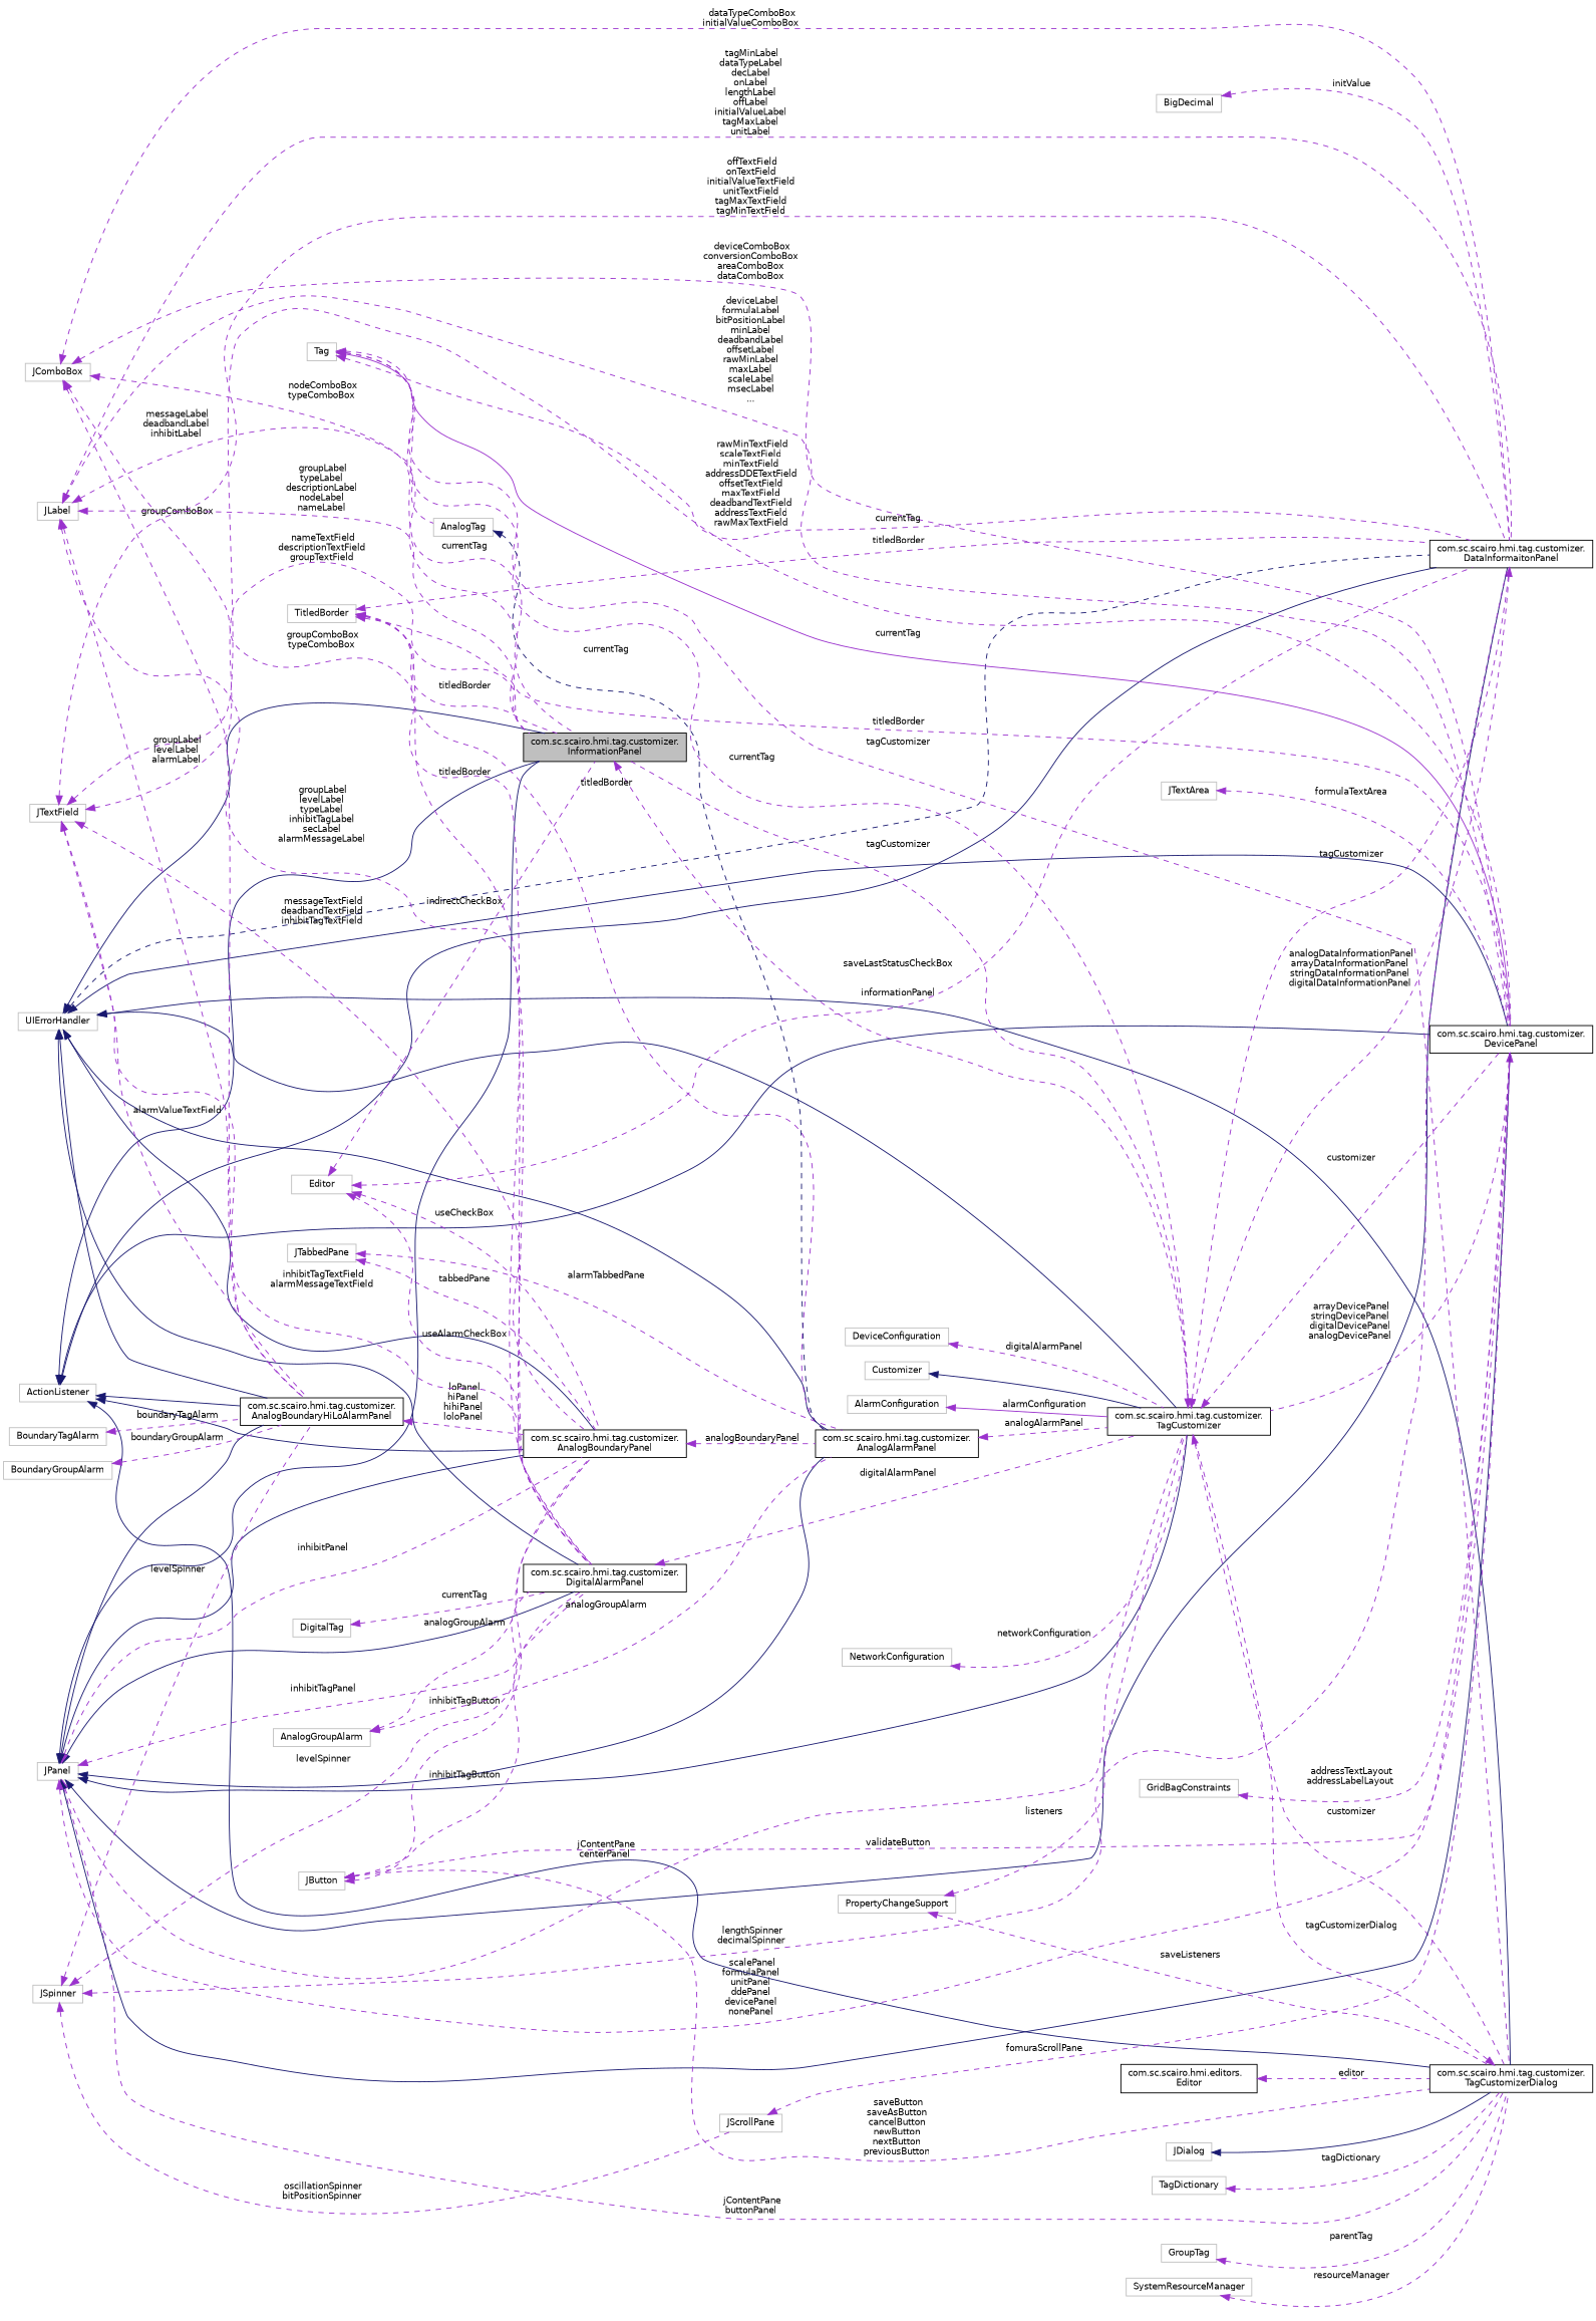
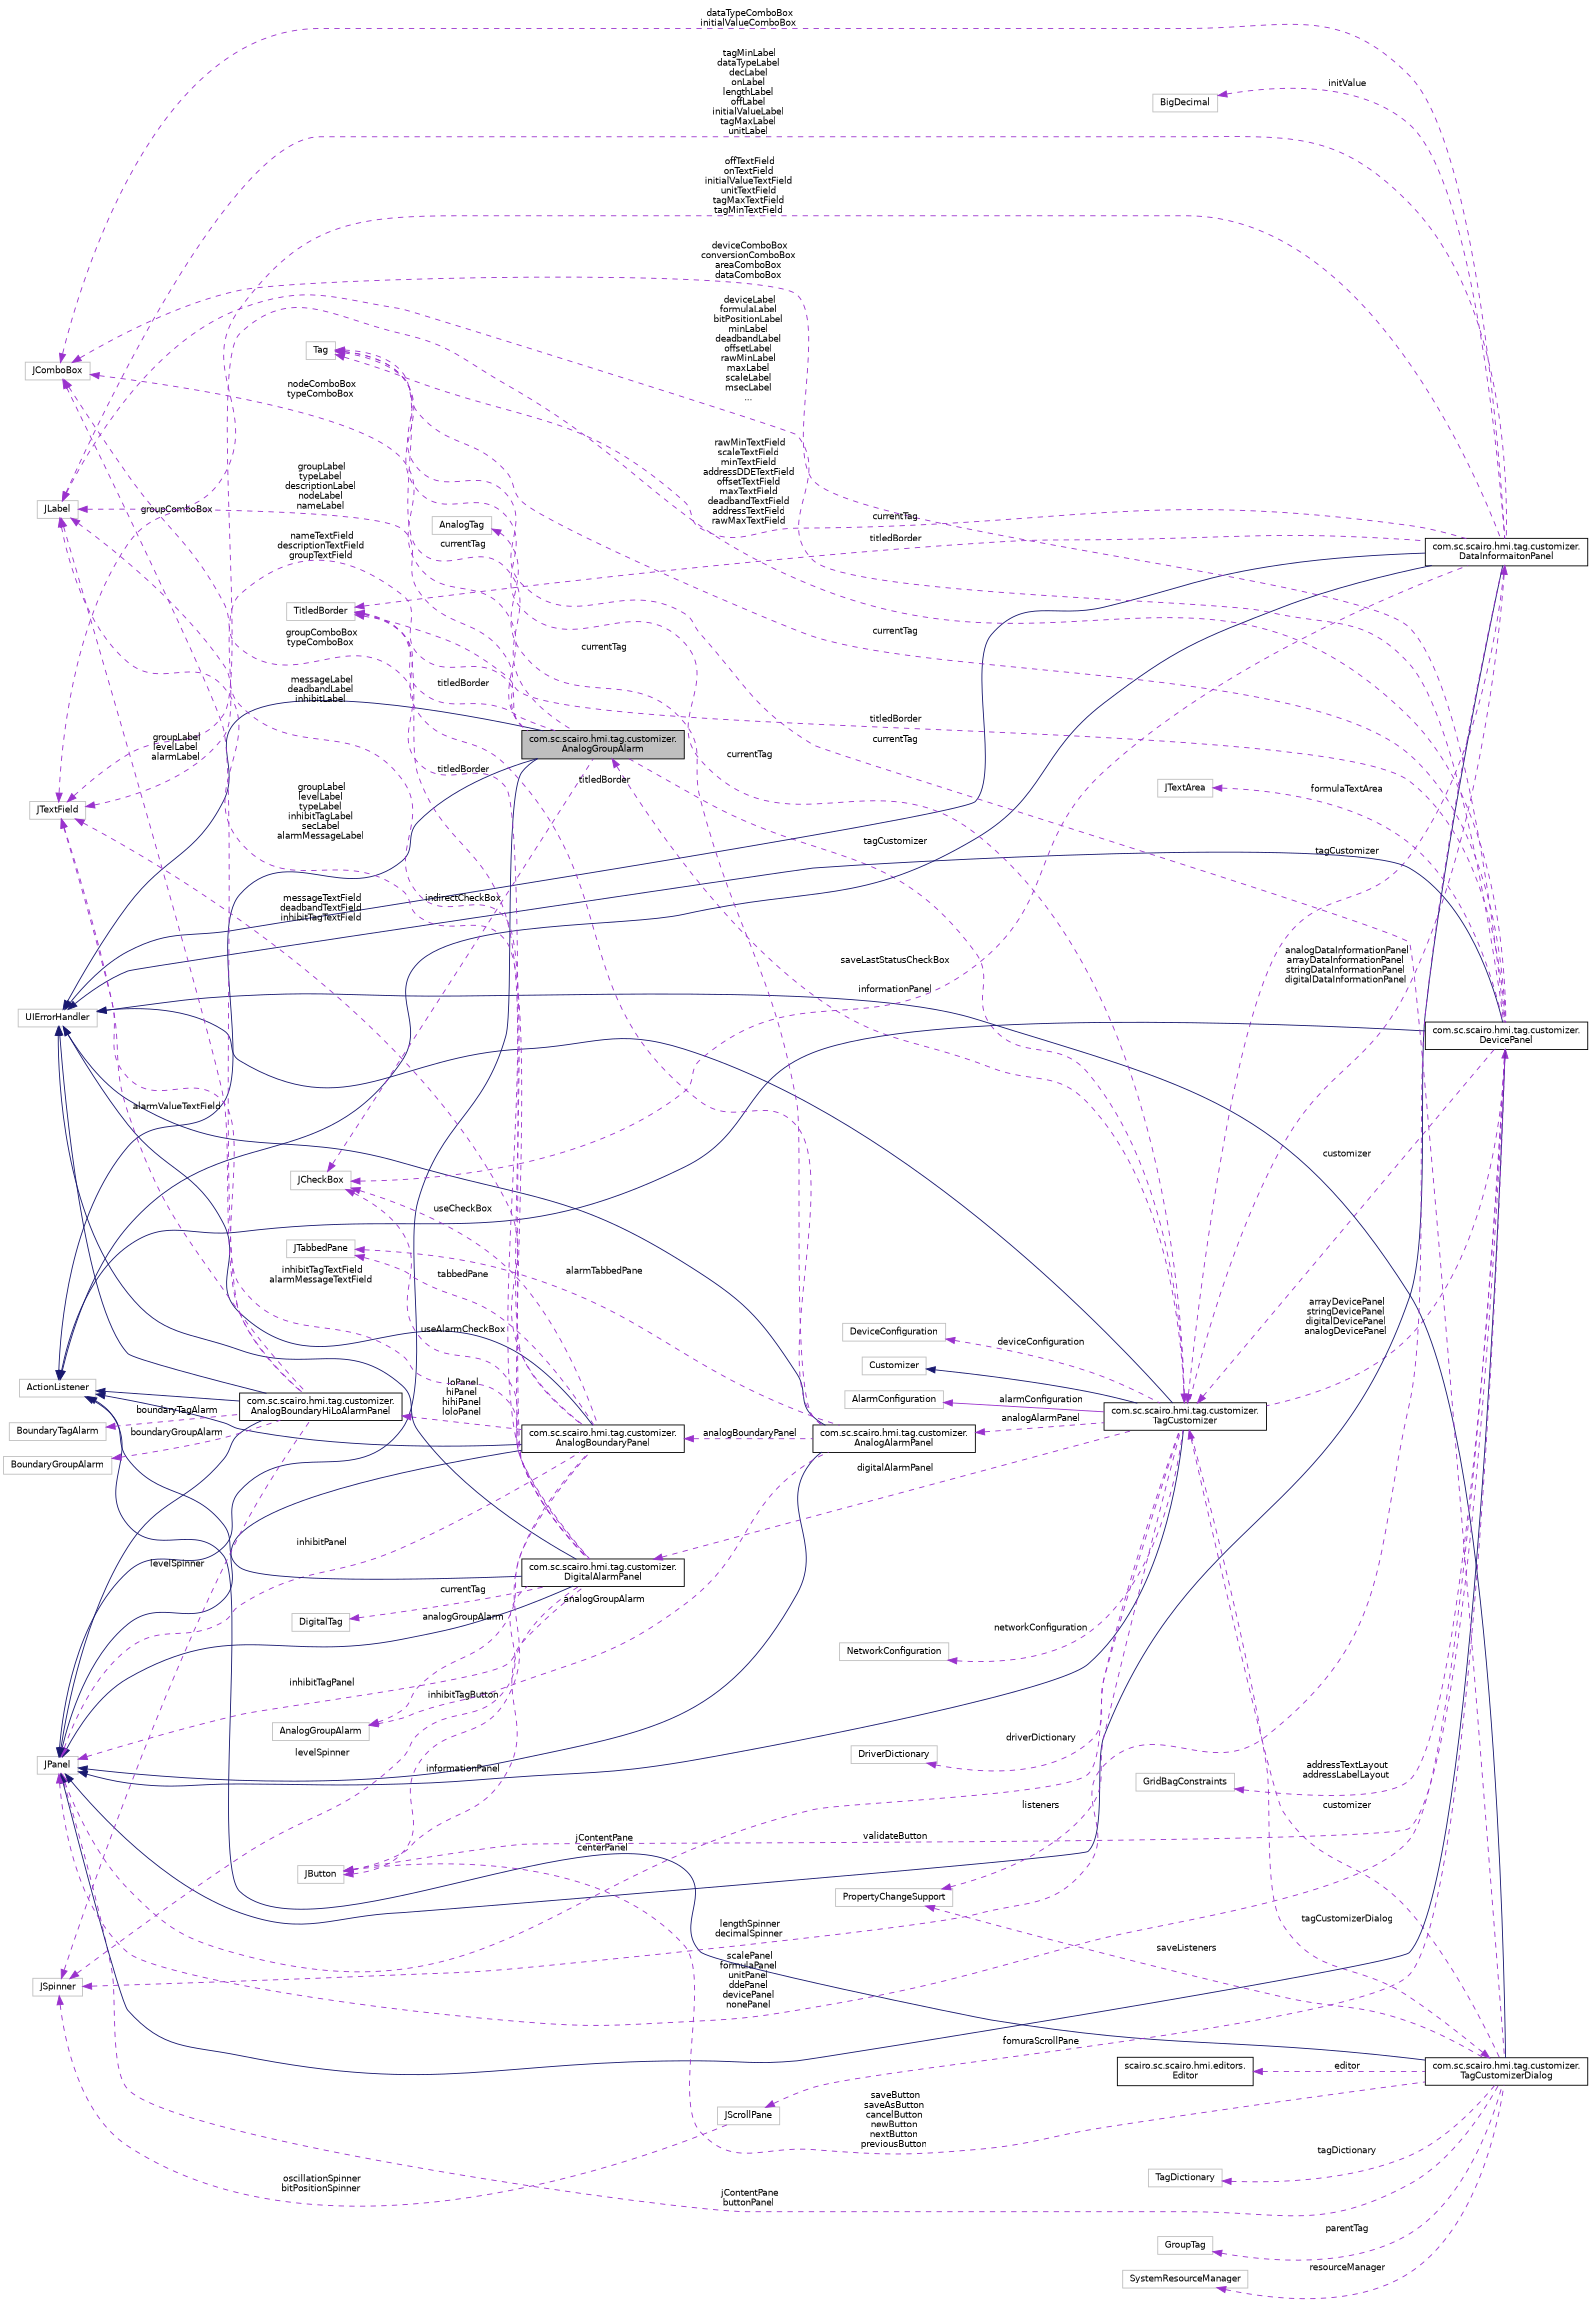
  digraph {
    rankdir=LR
    node [color=grey75 fillcolor=white fontname=Helvetica fontsize=10 shape=record style=filled]
    edge [color=darkorchid3 dir=back fontname=Helvetica fontsize=10 labelfontname=Helvetica labelfontsize=10 style=dashed]
-   n1 [color=black fillcolor=grey75 fontcolor=black height=0.2 label="com.sc.scairo.hmi.tag.customizer.\lInformationPanel" width=0.4]
+   n1 [color=black fillcolor=grey75 fontcolor=black height=0.2 label="com.sc.scairo.hmi.tag.customizer.\lAnalogGroupAlarm" width=0.4]
    n2 [color=black height=0.2 label="com.sc.scairo.hmi.tag.customizer.\lTagCustomizer" width=0.4]
    n3 [color=black height=0.2 label="com.sc.scairo.hmi.tag.customizer.\lDataInformaitonPanel" width=0.4]
    n4 [color=black height=0.2 label="com.sc.scairo.hmi.tag.customizer.\lTagCustomizerDialog" width=0.4]
    n5 [color=black height=0.2 label="com.sc.scairo.hmi.tag.customizer.\lDevicePanel" width=0.4]
    n6 [height=0.2 label=JPanel width=0.4]
    n7 [color=black height=0.2 label="com.sc.scairo.hmi.tag.customizer.\lDigitalAlarmPanel" width=0.4]
    n8 [color=black height=0.2 label="com.sc.scairo.hmi.tag.customizer.\lAnalogAlarmPanel" width=0.4]
    n9 [color=black height=0.2 label="com.sc.scairo.hmi.tag.customizer.\lAnalogBoundaryPanel" width=0.4]
    n10 [color=black height=0.2 label="com.sc.scairo.hmi.tag.customizer.\lAnalogBoundaryHiLoAlarmPanel" width=0.4]
    n11 [height=0.2 label=ActionListener width=0.4]
    n12 [height=0.2 label=UIErrorHandler width=0.4]
-   n13 [height=0.2 label=Editor width=0.4]
+   n13 [height=0.2 label=JCheckBox width=0.4]
    n14 [height=0.2 label=JTextField width=0.4]
    n15 [height=0.2 label=Customizer width=0.4]
    n16 [height=0.2 label=AlarmConfiguration width=0.4]
    n17 [height=0.2 label=BigDecimal width=0.4]
    n18 [height=0.2 label=JSpinner width=0.4]
    n19 [height=0.2 label=JScrollPane width=0.4]
    n20 [height=0.2 label=TitledBorder width=0.4]
    n21 [height=0.2 label=JComboBox width=0.4]
    n22 [height=0.2 label=JLabel width=0.4]
    n23 [height=0.2 label=Tag width=0.4]
    n24 [height=0.2 label=JButton width=0.4]
    n25 [height=0.2 label=DigitalTag width=0.4]
    n26 [height=0.2 label=NetworkConfiguration width=0.4]
    n27 [height=0.2 label=JTabbedPane width=0.4]
    n28 [height=0.2 label=AnalogGroupAlarm width=0.4]
    n29 [height=0.2 label=BoundaryTagAlarm width=0.4]
    n30 [height=0.2 label=BoundaryGroupAlarm width=0.4]
    n31 [height=0.2 label=AnalogTag width=0.4]
-   n33 [height=0.2 label=JDialog width=0.4]
+   n32 [height=0.2 label=DriverDictionary width=0.4]
    n34 [height=0.2 label=TagDictionary width=0.4]
    n35 [height=0.2 label=GroupTag width=0.4]
    n36 [height=0.2 label=SystemResourceManager width=0.4]
-   n37 [color=black height=0.2 label="com.sc.scairo.hmi.editors.\lEditor" width=0.4]
+   n37 [color=black height=0.2 label="scairo.sc.scairo.hmi.editors.\lEditor" width=0.4]
    n38 [height=0.2 label=PropertyChangeSupport width=0.4]
    n39 [height=0.2 label=DeviceConfiguration width=0.4]
    n40 [height=0.2 label=GridBagConstraints width=0.4]
    n41 [height=0.2 label=JTextArea width=0.4]
    n1 -> n2 [label=" informationPanel"]
    n2 -> n1 [label=" tagCustomizer"]
    n2 -> n3 [label=" tagCustomizer"]
    n2 -> n4 [label=" customizer"]
    n2 -> n5 [label=" customizer"]
    n3 -> n2 [label=" analogDataInformationPanel\narrayDataInformationPanel\nstringDataInformationPanel\ndigitalDataInformationPanel"]
    n4 -> n2 [label=" tagCustomizerDialog"]
    n5 -> n2 [label=" arrayDevicePanel\nstringDevicePanel\ndigitalDevicePanel\nanalogDevicePanel"]
    n6 -> n1 [color=midnightblue style=solid]
    n6 -> n2 [color=midnightblue style=solid]
    n6 -> n2 [label=" jContentPane\ncenterPanel"]
    n6 -> n3 [color=midnightblue style=solid]
    n6 -> n4 [label=" jContentPane\nbuttonPanel"]
    n6 -> n5 [color=midnightblue style=solid]
    n6 -> n5 [label=" scalePanel\nformulaPanel\nunitPanel\nddePanel\ndevicePanel\nnonePanel"]
    n6 -> n7 [color=midnightblue style=solid]
    n6 -> n7 [label=" inhibitTagPanel"]
    n6 -> n8 [color=midnightblue style=solid]
    n6 -> n9 [color=midnightblue style=solid]
    n6 -> n9 [label=" inhibitPanel"]
    n6 -> n10 [color=midnightblue style=solid]
    n7 -> n2 [label=" digitalAlarmPanel"]
    n8 -> n2 [label=" analogAlarmPanel"]
    n9 -> n8 [label=" analogBoundaryPanel"]
    n10 -> n9 [label=" loPanel\nhiPanel\nhihiPanel\nloloPanel"]
    n11 -> n1 [color=midnightblue style=solid]
    n11 -> n3 [color=midnightblue style=solid]
    n11 -> n4 [color=midnightblue style=solid]
    n11 -> n5 [color=midnightblue style=solid]
+   n11 -> n7 [color=midnightblue style=solid]
    n11 -> n9 [color=midnightblue style=solid]
    n11 -> n10 [color=midnightblue style=solid]
    n12 -> n1 [color=midnightblue style=solid]
    n12 -> n2 [color=midnightblue style=solid]
-   n12 -> n3 [color=midnightblue]
+   n12 -> n3 [color=midnightblue style=solid]
    n12 -> n4 [color=midnightblue style=solid]
    n12 -> n5 [color=midnightblue style=solid]
    n12 -> n7 [color=midnightblue style=solid]
    n12 -> n8 [color=midnightblue style=solid]
    n12 -> n9 [color=midnightblue style=solid]
    n12 -> n10 [color=midnightblue style=solid]
    n13 -> n1 [label=" indirectCheckBox"]
    n13 -> n3 [label=" saveLastStatusCheckBox"]
    n13 -> n7 [label=" useAlarmCheckBox"]
    n13 -> n9 [label=" useCheckBox"]
    n14 -> n1 [label=" nameTextField\ndescriptionTextField\ngroupTextField"]
    n14 -> n3 [label=" offTextField\nonTextField\ninitialValueTextField\nunitTextField\ntagMaxTextField\ntagMinTextField"]
    n14 -> n5 [label=" rawMinTextField\nscaleTextField\nminTextField\naddressDDETextField\noffsetTextField\nmaxTextField\ndeadbandTextField\naddressTextField\nrawMaxTextField"]
    n14 -> n7 [label=" inhibitTagTextField\nalarmMessageTextField"]
    n14 -> n9 [label=" messageTextField\ndeadbandTextField\ninhibitTagTextField"]
    n14 -> n10 [label=" alarmValueTextField"]
    n15 -> n2 [color=midnightblue style=solid]
    n16 -> n2 [label=" alarmConfiguration" style=solid]
    n17 -> n3 [label=" initValue"]
    n18 -> n3 [label=" lengthSpinner\ndecimalSpinner"]
    n18 -> n7 [label=" levelSpinner"]
    n18 -> n10 [label=" levelSpinner"]
    n18 -> n19 [label=" oscillationSpinner\nbitPositionSpinner"]
    n19 -> n5 [label=" fomuraScrollPane"]
    n20 -> n1 [label=" titledBorder"]
    n20 -> n3 [label=" titledBorder"]
    n20 -> n5 [label=" titledBorder"]
    n20 -> n7 [label=" titledBorder"]
    n20 -> n8 [label=" titledBorder"]
    n21 -> n1 [label=" nodeComboBox\ntypeComboBox"]
    n21 -> n3 [label=" dataTypeComboBox\ninitialValueComboBox"]
    n21 -> n5 [label=" deviceComboBox\nconversionComboBox\nareaComboBox\ndataComboBox"]
    n21 -> n7 [label=" groupComboBox\ntypeComboBox"]
    n21 -> n10 [label=" groupComboBox"]
    n22 -> n1 [label=" groupLabel\ntypeLabel\ndescriptionLabel\nnodeLabel\nnameLabel"]
    n22 -> n3 [label=" tagMinLabel\ndataTypeLabel\ndecLabel\nonLabel\nlengthLabel\noffLabel\ninitialValueLabel\ntagMaxLabel\nunitLabel"]
    n22 -> n5 [label=" deviceLabel\nformulaLabel\nbitPositionLabel\nminLabel\ndeadbandLabel\noffsetLabel\nrawMinLabel\nmaxLabel\nscaleLabel\nmsecLabel\n..."]
    n22 -> n7 [label=" groupLabel\nlevelLabel\ntypeLabel\ninhibitTagLabel\nsecLabel\nalarmMessageLabel"]
-   n22 -> n31 [label=" messageLabel\ndeadbandLabel\ninhibitLabel"]
+   n22 -> n9 [label=" messageLabel\ndeadbandLabel\ninhibitLabel"]
    n22 -> n10 [label=" groupLabel\nlevelLabel\nalarmLabel"]
    n23 -> n1 [label=" currentTag"]
    n23 -> n2 [label=" currentTag"]
    n23 -> n3 [label=" currentTag"]
-   n23 -> n4 [label=" tagCustomizer"]
-   n23 -> n5 [label=" currentTag" style=solid]
+   n23 -> n4 [label=" currentTag"]
+   n23 -> n5 [label=" currentTag"]
    n24 -> n4 [label=" saveButton\nsaveAsButton\ncancelButton\nnewButton\nnextButton\npreviousButton"]
    n24 -> n5 [label=" validateButton"]
-   n24 -> n7 [label=" inhibitTagButton"]
+   n24 -> n7 [label=" informationPanel"]
    n24 -> n9 [label=" inhibitTagButton"]
    n25 -> n7 [label=" currentTag"]
    n26 -> n2 [label=" networkConfiguration"]
    n27 -> n8 [label=" alarmTabbedPane"]
    n27 -> n9 [label=" tabbedPane"]
    n28 -> n8 [label=" analogGroupAlarm"]
    n28 -> n9 [label=" analogGroupAlarm"]
    n29 -> n10 [label=" boundaryTagAlarm"]
    n30 -> n10 [label=" boundaryGroupAlarm"]
-   n31 -> n8 [color=midnightblue label=" currentTag"]
-   n33 -> n4 [color=midnightblue style=solid]
+   n31 -> n8 [label=" currentTag"]
+   n32 -> n2 [label=" driverDictionary"]
    n34 -> n4 [label=" tagDictionary"]
    n35 -> n4 [label=" parentTag"]
    n36 -> n4 [label=" resourceManager"]
    n37 -> n4 [label=" editor"]
    n38 -> n2 [label=" listeners"]
    n38 -> n4 [label=" saveListeners"]
-   n39 -> n2 [label=" digitalAlarmPanel"]
+   n39 -> n2 [label=" deviceConfiguration"]
    n40 -> n5 [label=" addressTextLayout\naddressLabelLayout"]
    n41 -> n5 [label=" formulaTextArea"]
  }
